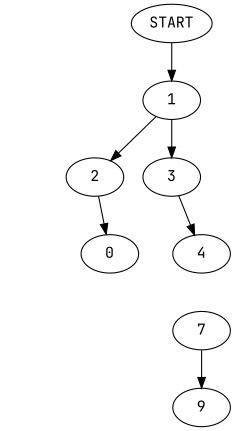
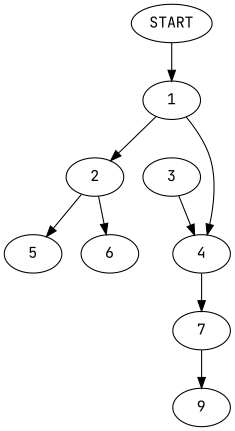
  digraph {
    fontname="JetBrains Mono"
    node [fontname="JetBrains Mono"]
    edge [fontname="JetBrains Mono"]
    n1 [label=START]
    1
    2
    3
-   6 [label=0]
+   5
+   6
    4
    7
    9
    n1 -> 1
    1 -> 2
-   1 -> 3
+   1 -> 4
+   2 -> 5
    2 -> 6
    3 -> 4
+   4 -> 7
    7 -> 9
  }
